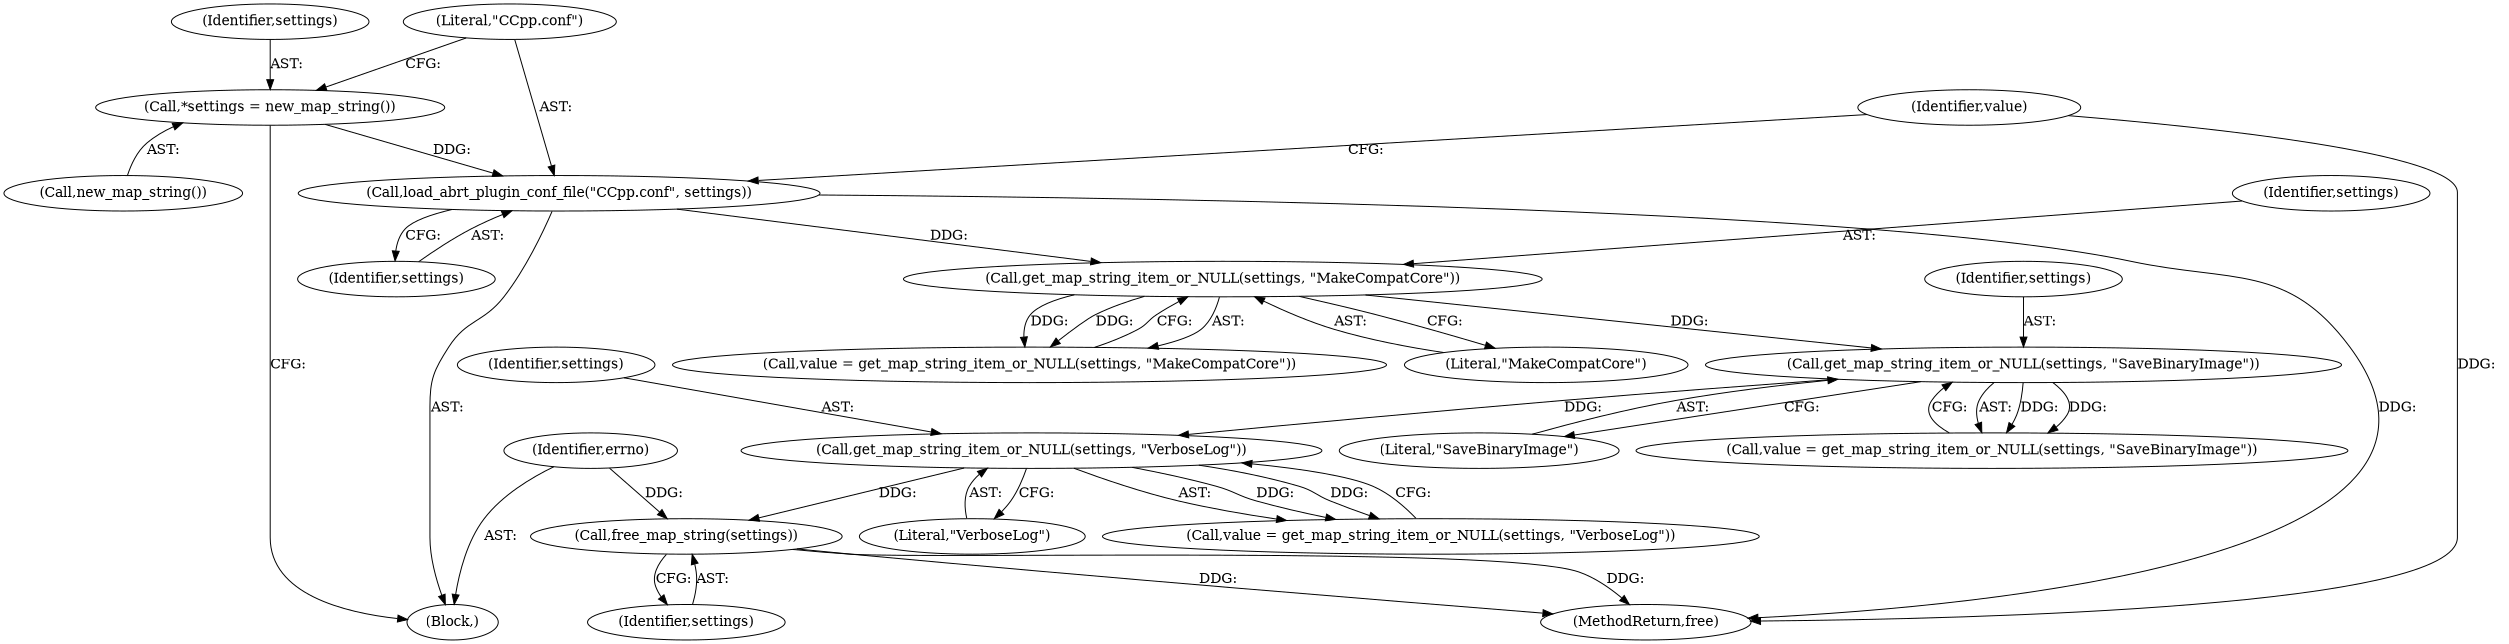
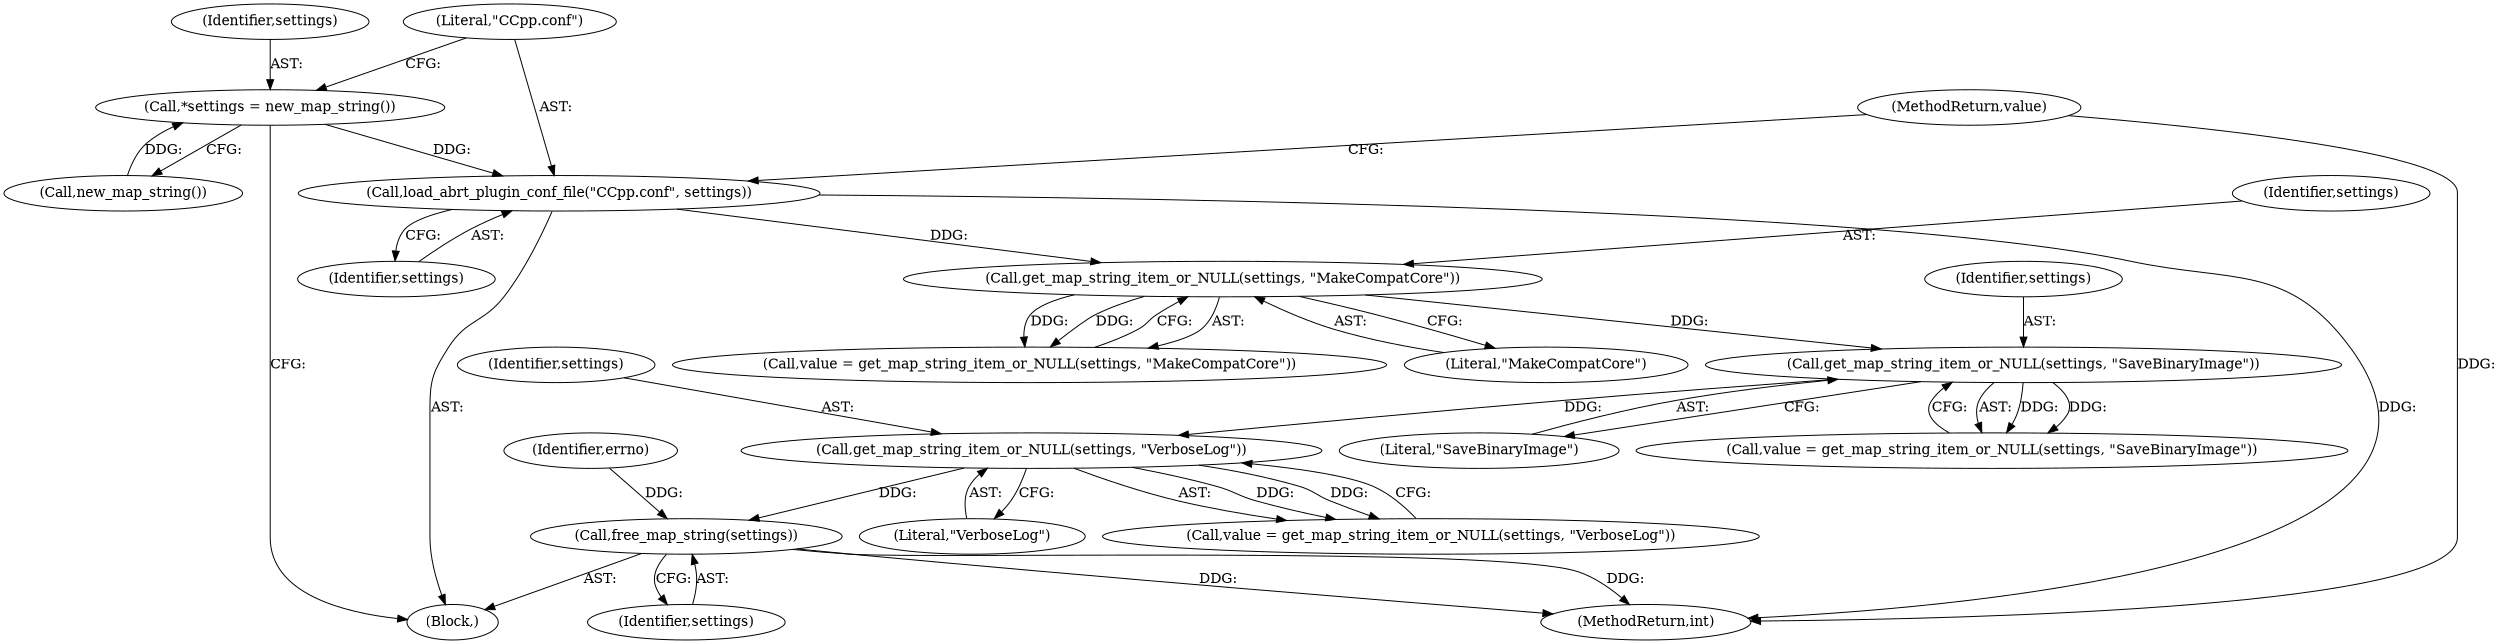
  digraph {
    n1 [label="(Call,free_map_string(settings))"]
-   n2 [label="(MethodReturn,free)"]
+   n2 [label="(MethodReturn,int)"]
    n3 [label="(Identifier,settings)"]
    n4 [label="(Block,)"]
    n5 [label="(Call,get_map_string_item_or_NULL(settings, \"VerboseLog\"))"]
    n6 [label="(Call,value = get_map_string_item_or_NULL(settings, \"VerboseLog\"))"]
    n7 [label="(Literal,\"VerboseLog\")"]
    n8 [label="(Call,get_map_string_item_or_NULL(settings, \"SaveBinaryImage\"))"]
    n9 [label="(Call,value = get_map_string_item_or_NULL(settings, \"SaveBinaryImage\"))"]
    n10 [label="(Literal,\"SaveBinaryImage\")"]
    n11 [label="(Call,get_map_string_item_or_NULL(settings, \"MakeCompatCore\"))"]
    n12 [label="(Literal,\"MakeCompatCore\")"]
    n13 [label="(Call,value = get_map_string_item_or_NULL(settings, \"MakeCompatCore\"))"]
    n14 [label="(Call,load_abrt_plugin_conf_file(\"CCpp.conf\", settings))"]
    n15 [label="(Identifier,settings)"]
    n16 [label="(Call,*settings = new_map_string())"]
    n17 [label="(Call,new_map_string())"]
-   n18 [label="(Identifier,value)"]
+   n18 [label="(MethodReturn,value)"]
    n19 [label="(Literal,\"CCpp.conf\")"]
    n20 [label="(Identifier,settings)"]
    n21 [label="(Identifier,settings)"]
    n22 [label="(Identifier,errno)"]
    n23 [label="(Identifier,settings)"]
    n24 [label="(Identifier,settings)"]
    n1 -> n2 [label="DDG: "]
    n1 -> n2 [label="DDG: "]
    n1 -> n3 [label="CFG: "]
-   n22 -> n4 [label="AST: "]
+   n1 -> n4 [label="AST: "]
    n3 -> n1 [label="AST: "]
    n5 -> n1 [label="DDG: "]
    n5 -> n6 [label="AST: "]
    n5 -> n6 [label="DDG: "]
    n5 -> n6 [label="DDG: "]
    n5 -> n7 [label="CFG: "]
    n6 -> n5 [label="CFG: "]
    n7 -> n5 [label="AST: "]
    n8 -> n5 [label="DDG: "]
    n8 -> n9 [label="AST: "]
    n8 -> n9 [label="DDG: "]
    n8 -> n9 [label="DDG: "]
    n8 -> n10 [label="CFG: "]
    n9 -> n8 [label="CFG: "]
    n10 -> n8 [label="AST: "]
    n11 -> n8 [label="DDG: "]
    n11 -> n12 [label="CFG: "]
    n11 -> n13 [label="AST: "]
    n11 -> n13 [label="DDG: "]
    n11 -> n13 [label="DDG: "]
    n12 -> n11 [label="AST: "]
    n13 -> n11 [label="CFG: "]
    n14 -> n2 [label="DDG: "]
    n14 -> n4 [label="AST: "]
    n14 -> n11 [label="DDG: "]
    n14 -> n15 [label="CFG: "]
    n15 -> n14 [label="AST: "]
    n16 -> n4 [label="CFG: "]
    n16 -> n14 [label="DDG: "]
-   n17 -> n16 [label="AST: "]
+   n16 -> n17 [label="CFG: "]
+   n17 -> n16 [label="DDG: "]
    n18 -> n2 [label="DDG: "]
    n18 -> n14 [label="CFG: "]
    n19 -> n14 [label="AST: "]
    n19 -> n16 [label="CFG: "]
    n20 -> n8 [label="AST: "]
    n21 -> n16 [label="AST: "]
    n22 -> n1 [label="DDG: "]
    n23 -> n11 [label="AST: "]
    n24 -> n5 [label="AST: "]
  }
